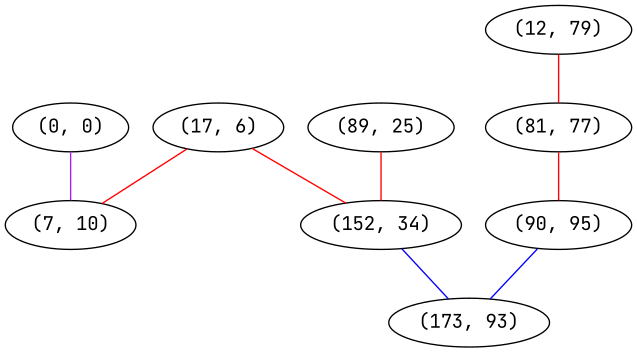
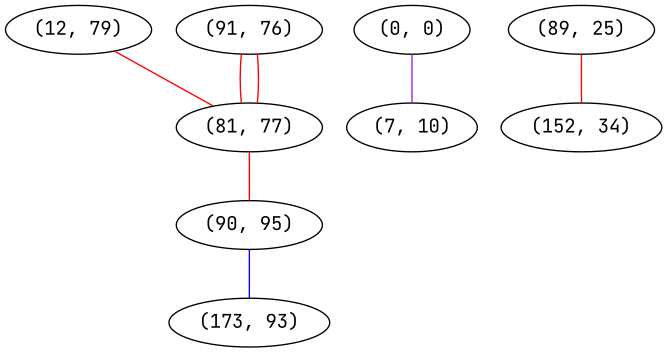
  graph {
    fontname="JetBrains Mono"
    node [fontname="JetBrains Mono"]
    edge [color=red fontname="JetBrains Mono" weight=1]
    n1 [label="(81, 77)"]
    "(12, 79)"
    "(90, 95)"
    "(0, 0)"
    "(7, 10)"
-   "(17, 6)"
    "(152, 34)"
    "(173, 93)"
+   "(91, 76)"
    "(89, 25)"
    n1 -- "(90, 95)"
    "(12, 79)" -- n1
    "(90, 95)" -- "(173, 93)" [color=blue weight=3]
    "(0, 0)" -- "(7, 10)" [color=purple weight=4]
-   "(17, 6)" -- "(7, 10)"
-   "(17, 6)" -- "(152, 34)"
-   "(152, 34)" -- "(173, 93)" [color=blue weight=3]
+   "(91, 76)" -- n1
+   "(91, 76)" -- n1
    "(89, 25)" -- "(152, 34)" [weight=3]
  }
